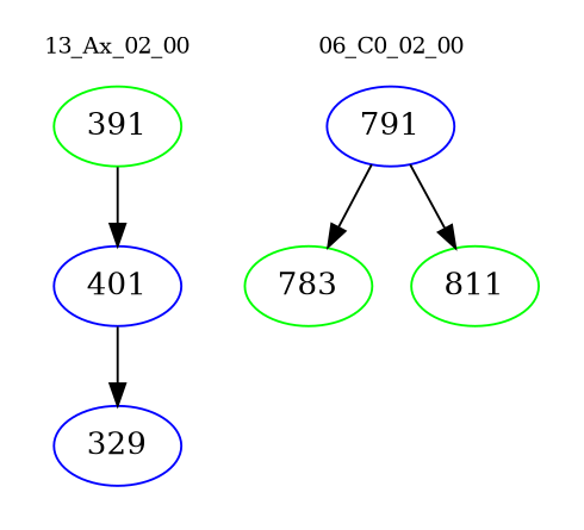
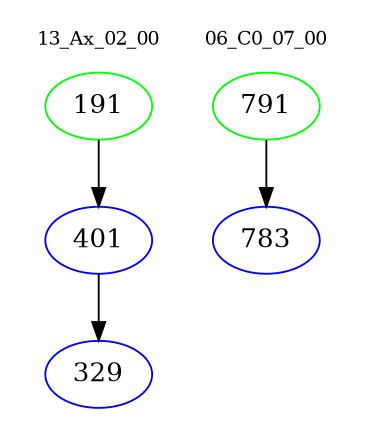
  digraph {
    node [color=blue]
    edge [color=black]
    n1 [label=401]
-   n2 [color=green label=391]
+   n2 [color=green label=191]
    n3 [label=329]
-   n4 [label=791]
-   n5 [color=green label=783]
-   n6 [color=green label=811]
+   n4 [color=green label=791]
+   n5 [label=783]
    subgraph cluster_1 {
      color=white
      fontsize=10
      label="13_Ax_02_00"
      n1
      n2
      n3
    }
    subgraph cluster_2 {
      color=white
      fontsize=10
-     label="06_C0_02_00"
+     label="06_C0_07_00"
      n4
      n5
-     n6
    }
    n1 -> n3
    n2 -> n1
    n4 -> n5
-   n4 -> n6
  }
